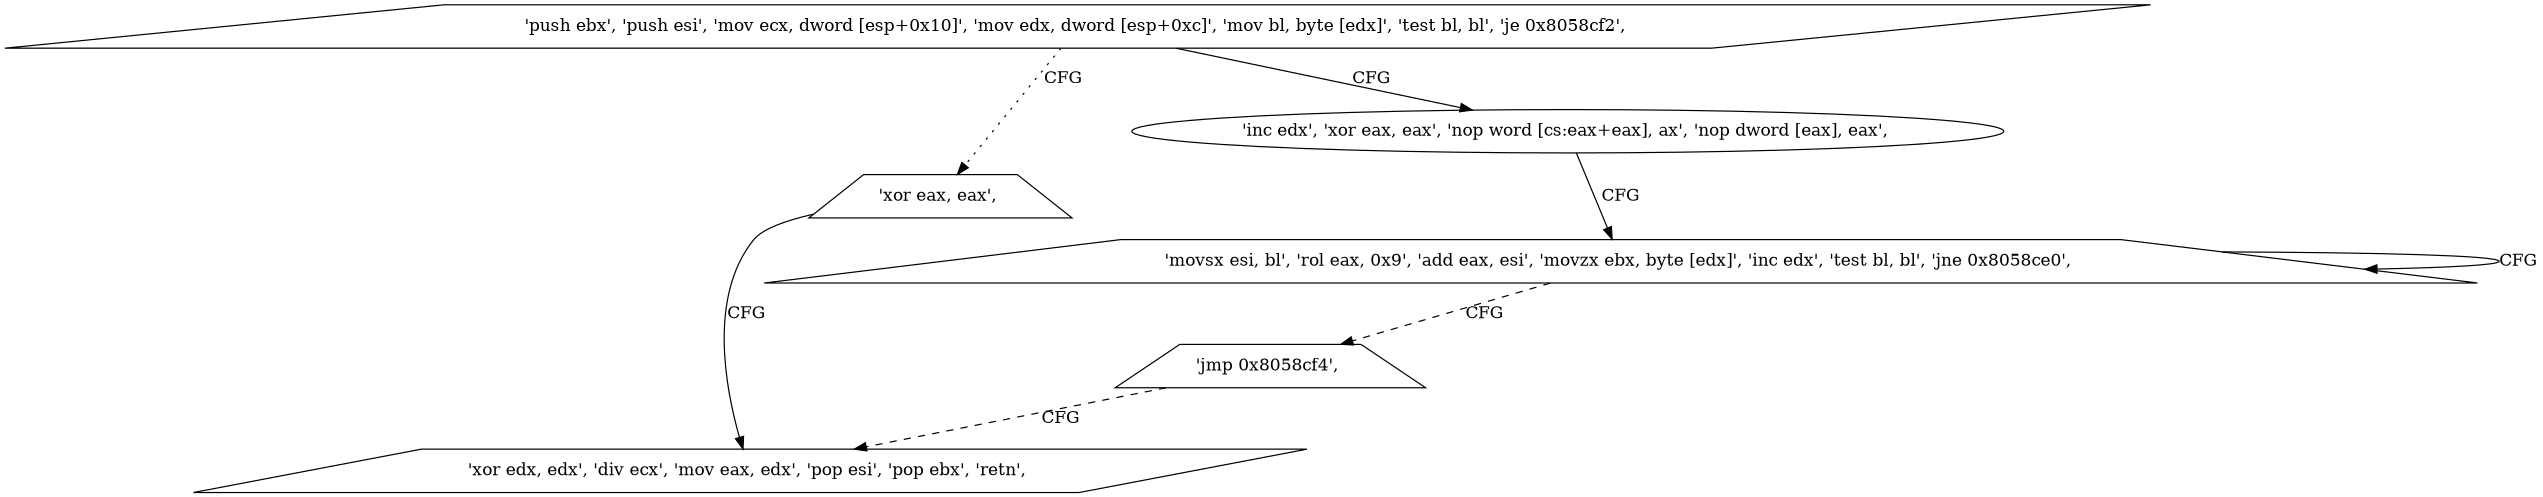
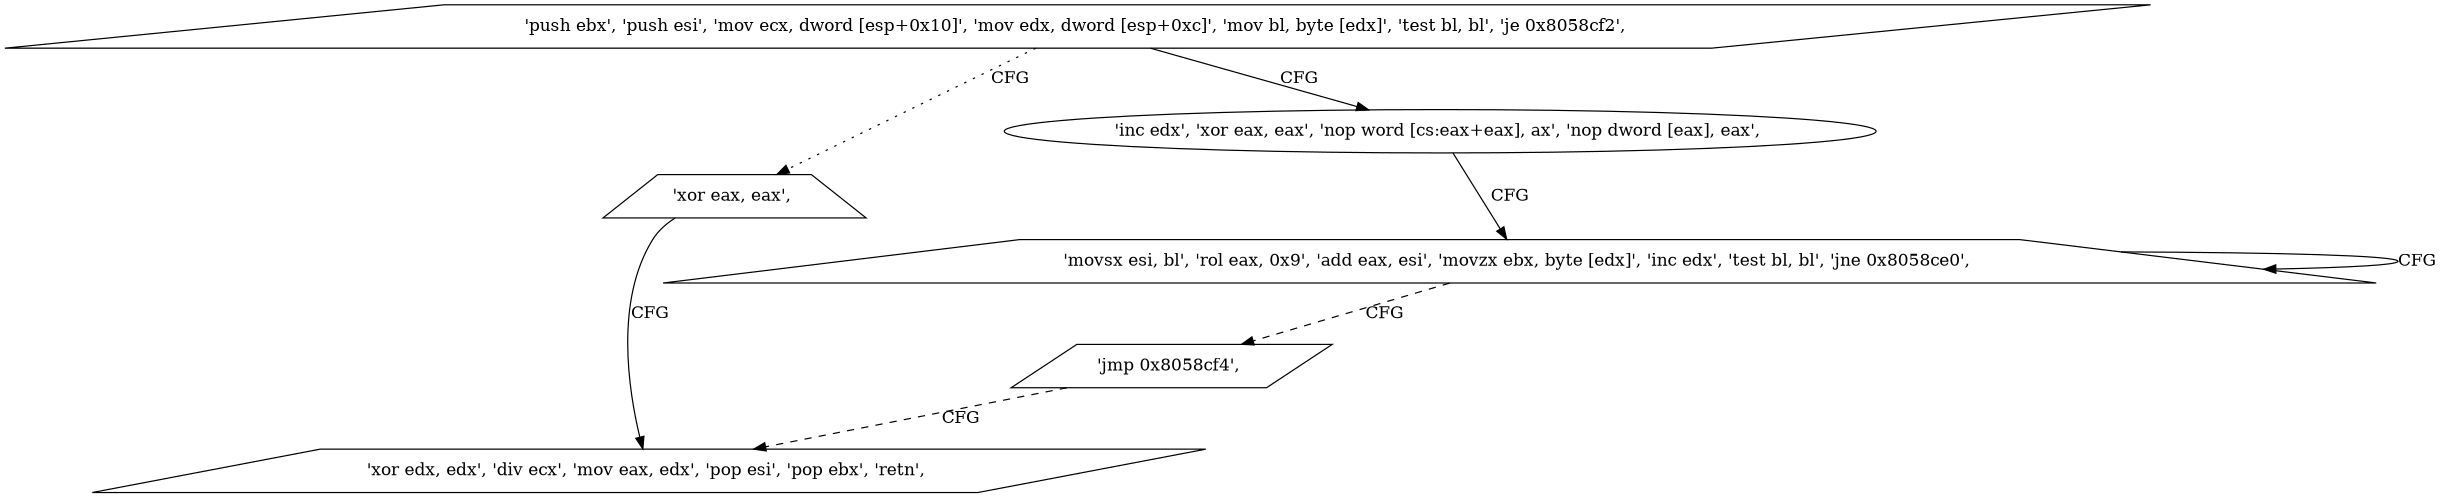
  digraph {
    node [shape=parallelogram]
    edge [style=solid]
    n1 [label="'push ebx', 'push esi', 'mov ecx, dword [esp+0x10]', 'mov edx, dword [esp+0xc]', 'mov bl, byte [edx]', 'test bl, bl', 'je 0x8058cf2', "]
    n2 [label="'xor eax, eax', " shape=trapezium]
    n3 [label="'inc edx', 'xor eax, eax', 'nop word [cs:eax+eax], ax', 'nop dword [eax], eax', " shape=ellipse]
    n4 [label="'xor edx, edx', 'div ecx', 'mov eax, edx', 'pop esi', 'pop ebx', 'retn', "]
    n5 [label="'movsx esi, bl', 'rol eax, 0x9', 'add eax, esi', 'movzx ebx, byte [edx]', 'inc edx', 'test bl, bl', 'jne 0x8058ce0', " shape=trapezium]
-   n6 [label="'jmp 0x8058cf4', " shape=trapezium]
+   n6 [label="'jmp 0x8058cf4', "]
    n1 -> n2 [label=CFG style=dotted]
    n1 -> n3 [label=CFG]
    n2 -> n4 [label=CFG]
    n3 -> n5 [label=CFG]
    n5 -> n5 [label=CFG]
    n5 -> n6 [label=CFG style=dashed]
    n6 -> n4 [label=CFG style=dashed]
  }
